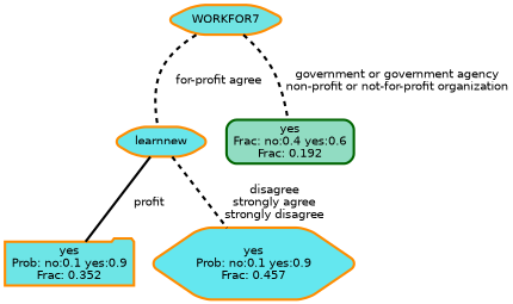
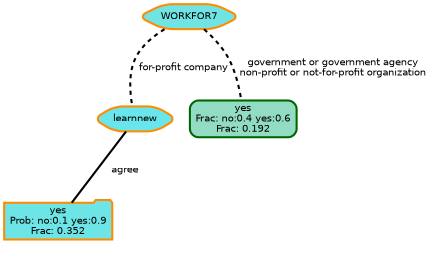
  graph {
    ranksep="0 equally"
    splines=straight
    node [color=darkorange fontcolor=black fontname=helvetica penwidth=3 shape=hexagon style="filled, rounded"]
    edge [color=black fontname=helvetica penwidth=3 style=dashed]
    n1 [fillcolor="#6de5e6" label="yes\nProb: no:0.1 yes:0.9\nFrac: 0.352" shape=folder]
    n2 [fillcolor="#68e6eb" label=learnnew]
-   n3 [fillcolor="#64e7ef" label="yes\nProb: no:0.1 yes:0.9\nFrac: 0.457"]
    n4 [fillcolor="#70e4e3" label=WORKFOR7]
    n5 [color=darkgreen fillcolor="#91dcc2" label="yes\nFrac: no:0.4 yes:0.6\nFrac: 0.192" shape=box]
    subgraph sub_1 {
      rank=same
    }
-   n2 -- n1 [label=" profit" style=bold]
-   n2 -- n3 [label=" disagree\n strongly agree\n strongly disagree"]
-   n4 -- n2 [label=" for-profit agree"]
+   n2 -- n1 [label=" agree" style=bold]
+   n4 -- n2 [label=" for-profit company"]
    n4 -- n5 [label=" government or government agency\n non-profit or not-for-profit organization"]
  }
